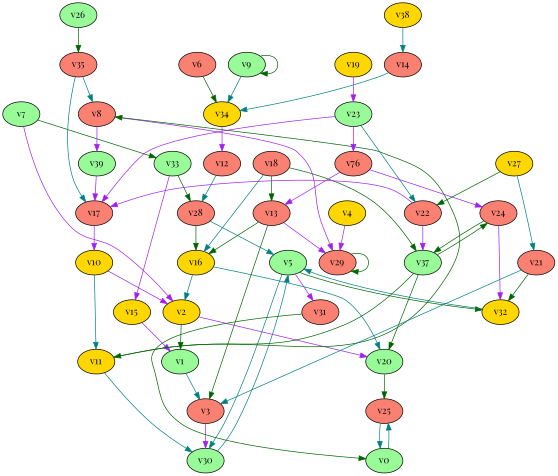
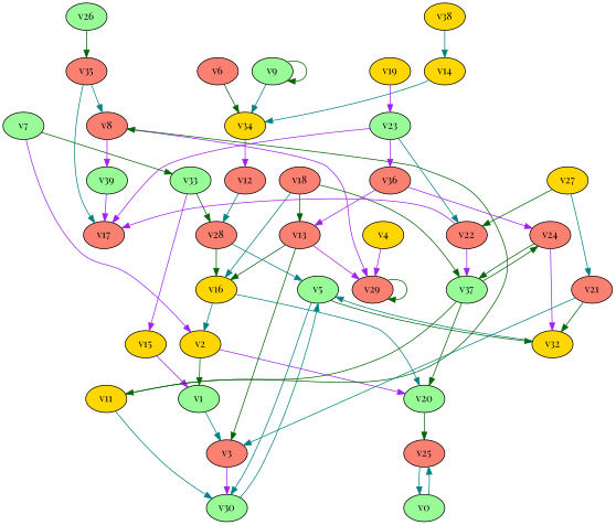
  digraph {
    fontname="Playfair Display"
    node [fillcolor=salmon fontname="Playfair Display" player=1 style=filled]
    edge [color=purple fontname="Playfair Display"]
    v0 [fillcolor=palegreen]
    v25 [player=0]
    v1 [fillcolor=palegreen player=0]
    v3 [player=0]
    v30 [fillcolor=palegreen]
    v2 [fillcolor=gold player=0]
    v20 [fillcolor=palegreen player=0]
    v5 [fillcolor=palegreen player=0]
    v4 [fillcolor=gold]
    v29 [player=0]
-   v31
    v32 [fillcolor=gold player=0]
    v34 [fillcolor=gold]
    v6
    v12
    v7 [fillcolor=palegreen]
    v33 [fillcolor=palegreen]
    v28 [player=0]
    v15 [fillcolor=gold]
    v8
    v39 [fillcolor=palegreen]
    v17
    v9 [fillcolor=palegreen]
-   v10 [fillcolor=gold player=0]
    v11 [fillcolor=gold]
    v16 [fillcolor=gold]
    v13 [player=0]
-   v14 [player=0]
+   v14 [fillcolor=gold player=0]
    v18
    v37 [fillcolor=palegreen player=0]
    v24 [player=0]
    v19 [fillcolor=gold player=0]
    v23 [fillcolor=palegreen player=0]
    v22
-   v36 [label=v76]
+   v36
    v21
    v26 [fillcolor=palegreen]
    v35 [player=0]
    v27 [fillcolor=gold]
    v38 [fillcolor=gold]
    v0 -> v25 [color=teal constraint="t mod 4 == 2"]
    v25 -> v0 [color=teal]
    v1 -> v3 [color=teal]
    v3 -> v30
    v30 -> v5 [color=teal constraint="t mod 2 == 0"]
    v2 -> v1 [color=darkgreen]
    v2 -> v20
    v20 -> v25 [color=darkgreen]
    v5 -> v30 [color=teal]
-   v5 -> v31
    v5 -> v32 [color=darkgreen]
    v4 -> v29
    v29 -> v29 [color=darkgreen constraint="t >= 2"]
-   v31 -> v0 [color=darkgreen constraint="t < 12"]
    v32 -> v5 [color=teal]
    v34 -> v12
    v6 -> v34 [color=darkgreen]
    v12 -> v28 [color=teal]
    v7 -> v2
    v7 -> v33 [color=darkgreen]
    v33 -> v28 [color=darkgreen]
    v33 -> v15
    v28 -> v5 [color=teal]
    v28 -> v16 [color=darkgreen]
    v15 -> v1
    v8 -> v29
    v8 -> v39
    v39 -> v17
-   v17 -> v10
    v9 -> v34 [color=teal]
    v9 -> v9 [color=darkgreen]
-   v10 -> v2
-   v10 -> v11 [color=teal]
    v11 -> v30 [color=teal]
    v11 -> v8 [color=darkgreen constraint="t >= 1"]
    v16 -> v2 [color=teal]
    v16 -> v20 [color=teal]
    v13 -> v3 [color=darkgreen]
    v13 -> v29
    v13 -> v16 [color=darkgreen]
    v14 -> v34 [color=teal constraint="t >= 5"]
    v18 -> v16 [color=teal]
    v18 -> v13 [color=darkgreen]
    v18 -> v37 [color=darkgreen]
    v37 -> v20 [color=darkgreen]
    v37 -> v11 [color=darkgreen constraint="t mod 4 == 3"]
    v37 -> v24 [color=darkgreen]
    v24 -> v32
    v24 -> v37 [color=darkgreen]
    v19 -> v23
    v23 -> v17
    v23 -> v22 [color=teal]
    v23 -> v36
    v22 -> v17 [constraint="t < 5"]
    v22 -> v37
    v36 -> v13
    v36 -> v24
    v21 -> v3 [color=teal constraint="t mod 3 == 2"]
    v21 -> v32 [color=darkgreen]
    v26 -> v35 [color=darkgreen]
    v35 -> v8 [color=teal]
    v35 -> v17 [color=teal]
    v27 -> v22 [color=darkgreen]
    v27 -> v21 [color=teal]
    v38 -> v14 [color=teal]
  }
